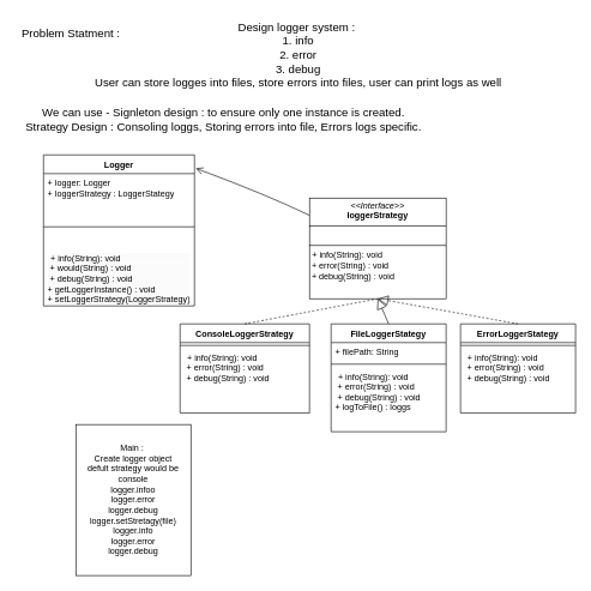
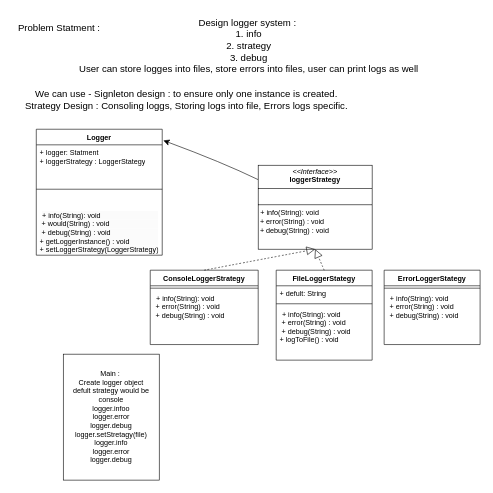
  <mxCell id="0" />
  <mxCell id="1" parent="0" />
- <mxCell id="2" value="Design logger system :&amp;nbsp;&lt;div&gt;1. info&lt;/div&gt;&lt;div&gt;2. error&lt;/div&gt;&lt;div&gt;3. debug&lt;/div&gt;&lt;div&gt;User can store logges into files, store errors into files, user can print logs as well&lt;/div&gt;&lt;div&gt;&lt;br&gt;&lt;/div&gt;" style="text;html=1;align=center;verticalAlign=middle;resizable=0;points=[];autosize=1;strokeColor=none;fillColor=none;fontSize=16;" vertex="1" parent="1"><mxGeometry x="119" y="20" width="590" height="130" as="geometry" /></mxCell>
+ <mxCell id="2" value="Design logger system :&amp;nbsp;&lt;div&gt;1. info&lt;/div&gt;&lt;div&gt;2. strategy&lt;/div&gt;&lt;div&gt;3. debug&lt;/div&gt;&lt;div&gt;User can store logges into files, store errors into files, user can print logs as well&lt;/div&gt;&lt;div&gt;&lt;br&gt;&lt;/div&gt;" style="text;html=1;align=center;verticalAlign=middle;resizable=0;points=[];autosize=1;strokeColor=none;fillColor=none;fontSize=16;" vertex="1" parent="1"><mxGeometry x="119" y="20" width="590" height="130" as="geometry" /></mxCell>
  <mxCell id="3" value="Problem Statment :&amp;nbsp;" style="text;html=1;align=center;verticalAlign=middle;resizable=0;points=[];autosize=1;strokeColor=none;fillColor=none;fontSize=16;" vertex="1" parent="1"><mxGeometry x="20" y="30" width="160" height="30" as="geometry" /></mxCell>
- <mxCell id="4" value="We can use - Signleton design : to ensure only one instance is created.&lt;div&gt;Strategy Design : Consoling loggs, Storing errors into file, Errors logs specific.&lt;/div&gt;" style="text;html=1;align=center;verticalAlign=middle;resizable=0;points=[];autosize=1;strokeColor=none;fillColor=none;fontSize=16;" vertex="1" parent="1"><mxGeometry x="30" y="140" width="560" height="50" as="geometry" /></mxCell>
+ <mxCell id="4" value="We can use - Signleton design : to ensure only one instance is created.&lt;div&gt;Strategy Design : Consoling loggs, Storing logs into file, Errors logs specific.&lt;/div&gt;" style="text;html=1;align=center;verticalAlign=middle;resizable=0;points=[];autosize=1;strokeColor=none;fillColor=none;fontSize=16;" vertex="1" parent="1"><mxGeometry x="30" y="140" width="560" height="50" as="geometry" /></mxCell>
  <mxCell id="5" value="Logger" style="swimlane;fontStyle=1;align=center;verticalAlign=top;childLayout=stackLayout;horizontal=1;startSize=26;horizontalStack=0;resizeParent=1;resizeParentMax=0;resizeLast=0;collapsible=1;marginBottom=0;whiteSpace=wrap;html=1;" vertex="1" parent="1"><mxGeometry x="60" y="215" width="210" height="210" as="geometry" /></mxCell>
- <mxCell id="6" value="+ logger: Logger&lt;div&gt;+ loggerStrategy : LoggerStategy&lt;/div&gt;" style="text;strokeColor=none;fillColor=none;align=left;verticalAlign=top;spacingLeft=4;spacingRight=4;overflow=hidden;rotatable=0;points=[[0,0.5],[1,0.5]];portConstraint=eastwest;whiteSpace=wrap;html=1;" vertex="1" parent="5"><mxGeometry y="26" width="210" height="44" as="geometry" /></mxCell>
+ <mxCell id="6" value="+ logger: Statment&lt;div&gt;+ loggerStrategy : LoggerStategy&lt;/div&gt;" style="text;strokeColor=none;fillColor=none;align=left;verticalAlign=top;spacingLeft=4;spacingRight=4;overflow=hidden;rotatable=0;points=[[0,0.5],[1,0.5]];portConstraint=eastwest;whiteSpace=wrap;html=1;" vertex="1" parent="5"><mxGeometry y="26" width="210" height="44" as="geometry" /></mxCell>
  <mxCell id="7" value="" style="line;strokeWidth=1;fillColor=none;align=left;verticalAlign=middle;spacingTop=-1;spacingLeft=3;spacingRight=3;rotatable=0;labelPosition=right;points=[];portConstraint=eastwest;strokeColor=inherit;" vertex="1" parent="5"><mxGeometry y="70" width="210" height="60" as="geometry" /></mxCell>
  <mxCell id="8" value="&lt;p style=&quot;forced-color-adjust: none; color: rgb(0, 0, 0); font-family: Helvetica; font-size: 12px; font-style: normal; font-variant-ligatures: normal; font-variant-caps: normal; font-weight: 400; letter-spacing: normal; orphans: 2; text-align: left; text-indent: 0px; text-transform: none; widows: 2; word-spacing: 0px; -webkit-text-stroke-width: 0px; white-space: normal; background-color: rgb(251, 251, 251); text-decoration-thickness: initial; text-decoration-style: initial; text-decoration-color: initial; margin: 0px 0px 0px 4px;&quot;&gt;+ info(String): void&lt;/p&gt;&lt;div style=&quot;forced-color-adjust: none; color: rgb(0, 0, 0); font-family: Helvetica; font-size: 12px; font-style: normal; font-variant-ligatures: normal; font-variant-caps: normal; font-weight: 400; letter-spacing: normal; orphans: 2; text-align: left; text-indent: 0px; text-transform: none; widows: 2; word-spacing: 0px; -webkit-text-stroke-width: 0px; white-space: normal; background-color: rgb(251, 251, 251); text-decoration-thickness: initial; text-decoration-style: initial; text-decoration-color: initial;&quot;&gt;&amp;nbsp;+ would(String) : void&lt;/div&gt;&lt;div style=&quot;forced-color-adjust: none; color: rgb(0, 0, 0); font-family: Helvetica; font-size: 12px; font-style: normal; font-variant-ligatures: normal; font-variant-caps: normal; font-weight: 400; letter-spacing: normal; orphans: 2; text-align: left; text-indent: 0px; text-transform: none; widows: 2; word-spacing: 0px; -webkit-text-stroke-width: 0px; white-space: normal; background-color: rgb(251, 251, 251); text-decoration-thickness: initial; text-decoration-style: initial; text-decoration-color: initial;&quot;&gt;&amp;nbsp;+ debug(String) : void&lt;/div&gt;&lt;div style=&quot;forced-color-adjust: none; color: rgb(0, 0, 0); font-family: Helvetica; font-size: 12px; font-style: normal; font-variant-ligatures: normal; font-variant-caps: normal; font-weight: 400; letter-spacing: normal; orphans: 2; text-align: left; text-indent: 0px; text-transform: none; widows: 2; word-spacing: 0px; -webkit-text-stroke-width: 0px; white-space: normal; background-color: rgb(251, 251, 251); text-decoration-thickness: initial; text-decoration-style: initial; text-decoration-color: initial;&quot;&gt;+ getLoggerInstance() : void&lt;/div&gt;&lt;div style=&quot;forced-color-adjust: none; color: rgb(0, 0, 0); font-family: Helvetica; font-size: 12px; font-style: normal; font-variant-ligatures: normal; font-variant-caps: normal; font-weight: 400; letter-spacing: normal; orphans: 2; text-align: left; text-indent: 0px; text-transform: none; widows: 2; word-spacing: 0px; -webkit-text-stroke-width: 0px; white-space: normal; background-color: rgb(251, 251, 251); text-decoration-thickness: initial; text-decoration-style: initial; text-decoration-color: initial;&quot;&gt;+ setLoggerStrategy(LoggerStrategy)&lt;/div&gt;" style="text;strokeColor=none;fillColor=none;align=left;verticalAlign=top;spacingLeft=4;spacingRight=4;overflow=hidden;rotatable=0;points=[[0,0.5],[1,0.5]];portConstraint=eastwest;whiteSpace=wrap;html=1;" vertex="1" parent="5"><mxGeometry y="130" width="210" height="80" as="geometry" /></mxCell>
- <mxCell id="9" style="edgeStyle=none;curved=1;rounded=0;orthogonalLoop=1;jettySize=auto;html=1;fontSize=12;startSize=8;endSize=8;entryX=1.009;entryY=0.089;entryDx=0;entryDy=0;entryPerimeter=0;endArrow=open;" edge="1" parent="1" source="10" target="5"><mxGeometry relative="1" as="geometry"><mxPoint x="320" y="340" as="targetPoint" /><Array as="points"><mxPoint x="370" y="270" /></Array></mxGeometry></mxCell>
+ <mxCell id="9" style="edgeStyle=none;curved=1;rounded=0;orthogonalLoop=1;jettySize=auto;html=1;fontSize=12;startSize=8;endSize=8;entryX=1.009;entryY=0.089;entryDx=0;entryDy=0;entryPerimeter=0;" edge="1" parent="1" source="10" target="5"><mxGeometry relative="1" as="geometry"><mxPoint x="320" y="340" as="targetPoint" /><Array as="points"><mxPoint x="370" y="270" /></Array></mxGeometry></mxCell>
  <mxCell id="10" value="&lt;p style=&quot;margin:0px;margin-top:4px;text-align:center;&quot;&gt;&lt;i&gt;&amp;lt;&amp;lt;Interface&amp;gt;&amp;gt;&lt;/i&gt;&lt;br&gt;&lt;b&gt;loggerStrategy&lt;/b&gt;&lt;/p&gt;&lt;hr size=&quot;1&quot; style=&quot;border-style:solid;&quot;&gt;&lt;p style=&quot;margin:0px;margin-left:4px;&quot;&gt;&lt;br&gt;&lt;/p&gt;&lt;hr size=&quot;1&quot; style=&quot;border-style:solid;&quot;&gt;&lt;p style=&quot;margin:0px;margin-left:4px;&quot;&gt;+ info(String): void&lt;/p&gt;&lt;div&gt;&amp;nbsp;+ error(String) : void&lt;/div&gt;&lt;div&gt;&amp;nbsp;+ debug(String) : void&lt;/div&gt;" style="verticalAlign=top;align=left;overflow=fill;html=1;whiteSpace=wrap;" vertex="1" parent="1"><mxGeometry x="430" y="275" width="190" height="140" as="geometry" /></mxCell>
  <mxCell id="11" value="ConsoleLoggerStrategy" style="swimlane;fontStyle=1;align=center;verticalAlign=top;childLayout=stackLayout;horizontal=1;startSize=26;horizontalStack=0;resizeParent=1;resizeParentMax=0;resizeLast=0;collapsible=1;marginBottom=0;whiteSpace=wrap;html=1;" vertex="1" parent="1"><mxGeometry x="250" y="450" width="180" height="124" as="geometry" /></mxCell>
  <mxCell id="12" value="" style="line;strokeWidth=1;fillColor=none;align=left;verticalAlign=middle;spacingTop=-1;spacingLeft=3;spacingRight=3;rotatable=0;labelPosition=right;points=[];portConstraint=eastwest;strokeColor=inherit;" vertex="1" parent="11"><mxGeometry y="26" width="180" height="8" as="geometry" /></mxCell>
  <mxCell id="13" value="&lt;p style=&quot;margin: 0px 0px 0px 4px;&quot;&gt;+ info(String): void&lt;/p&gt;&lt;div&gt;&amp;nbsp;+ error(String) : void&lt;/div&gt;&lt;div&gt;&amp;nbsp;+ debug(String) : void&lt;/div&gt;" style="text;strokeColor=none;fillColor=none;align=left;verticalAlign=top;spacingLeft=4;spacingRight=4;overflow=hidden;rotatable=0;points=[[0,0.5],[1,0.5]];portConstraint=eastwest;whiteSpace=wrap;html=1;" vertex="1" parent="11"><mxGeometry y="34" width="180" height="90" as="geometry" /></mxCell>
  <mxCell id="14" value="FileLoggerStategy" style="swimlane;fontStyle=1;align=center;verticalAlign=top;childLayout=stackLayout;horizontal=1;startSize=26;horizontalStack=0;resizeParent=1;resizeParentMax=0;resizeLast=0;collapsible=1;marginBottom=0;whiteSpace=wrap;html=1;" vertex="1" parent="1"><mxGeometry x="460" y="450" width="160" height="150" as="geometry" /></mxCell>
- <mxCell id="15" value="+ filePath: String" style="text;strokeColor=none;fillColor=none;align=left;verticalAlign=top;spacingLeft=4;spacingRight=4;overflow=hidden;rotatable=0;points=[[0,0.5],[1,0.5]];portConstraint=eastwest;whiteSpace=wrap;html=1;" vertex="1" parent="14"><mxGeometry y="26" width="160" height="26" as="geometry" /></mxCell>
+ <mxCell id="15" value="+ defult: String" style="text;strokeColor=none;fillColor=none;align=left;verticalAlign=top;spacingLeft=4;spacingRight=4;overflow=hidden;rotatable=0;points=[[0,0.5],[1,0.5]];portConstraint=eastwest;whiteSpace=wrap;html=1;" vertex="1" parent="14"><mxGeometry y="26" width="160" height="26" as="geometry" /></mxCell>
  <mxCell id="16" value="" style="line;strokeWidth=1;fillColor=none;align=left;verticalAlign=middle;spacingTop=-1;spacingLeft=3;spacingRight=3;rotatable=0;labelPosition=right;points=[];portConstraint=eastwest;strokeColor=inherit;" vertex="1" parent="14"><mxGeometry y="52" width="160" height="8" as="geometry" /></mxCell>
- <mxCell id="17" value="&lt;p style=&quot;margin: 0px 0px 0px 4px;&quot;&gt;+ info(String): void&lt;/p&gt;&lt;div&gt;&amp;nbsp;+ error(String) : void&lt;/div&gt;&lt;div&gt;&amp;nbsp;+ debug(String) : void&lt;/div&gt;&lt;div&gt;+ logToFile() : loggs&lt;/div&gt;" style="text;strokeColor=none;fillColor=none;align=left;verticalAlign=top;spacingLeft=4;spacingRight=4;overflow=hidden;rotatable=0;points=[[0,0.5],[1,0.5]];portConstraint=eastwest;whiteSpace=wrap;html=1;" vertex="1" parent="14"><mxGeometry y="60" width="160" height="90" as="geometry" /></mxCell>
+ <mxCell id="17" value="&lt;p style=&quot;margin: 0px 0px 0px 4px;&quot;&gt;+ info(String): void&lt;/p&gt;&lt;div&gt;&amp;nbsp;+ error(String) : void&lt;/div&gt;&lt;div&gt;&amp;nbsp;+ debug(String) : void&lt;/div&gt;&lt;div&gt;+ logToFile() : void&lt;/div&gt;" style="text;strokeColor=none;fillColor=none;align=left;verticalAlign=top;spacingLeft=4;spacingRight=4;overflow=hidden;rotatable=0;points=[[0,0.5],[1,0.5]];portConstraint=eastwest;whiteSpace=wrap;html=1;" vertex="1" parent="14"><mxGeometry y="60" width="160" height="90" as="geometry" /></mxCell>
  <mxCell id="18" value="ErrorLoggerStategy" style="swimlane;fontStyle=1;align=center;verticalAlign=top;childLayout=stackLayout;horizontal=1;startSize=26;horizontalStack=0;resizeParent=1;resizeParentMax=0;resizeLast=0;collapsible=1;marginBottom=0;whiteSpace=wrap;html=1;" vertex="1" parent="1"><mxGeometry x="640" y="450" width="160" height="124" as="geometry" /></mxCell>
  <mxCell id="19" value="" style="line;strokeWidth=1;fillColor=none;align=left;verticalAlign=middle;spacingTop=-1;spacingLeft=3;spacingRight=3;rotatable=0;labelPosition=right;points=[];portConstraint=eastwest;strokeColor=inherit;" vertex="1" parent="18"><mxGeometry y="26" width="160" height="8" as="geometry" /></mxCell>
  <mxCell id="20" value="&lt;p style=&quot;margin: 0px 0px 0px 4px;&quot;&gt;+ info(String): void&lt;/p&gt;&lt;div&gt;&amp;nbsp;+ error(String) : void&lt;/div&gt;&lt;div&gt;&amp;nbsp;+ debug(String) : void&lt;/div&gt;" style="text;strokeColor=none;fillColor=none;align=left;verticalAlign=top;spacingLeft=4;spacingRight=4;overflow=hidden;rotatable=0;points=[[0,0.5],[1,0.5]];portConstraint=eastwest;whiteSpace=wrap;html=1;" vertex="1" parent="18"><mxGeometry y="34" width="160" height="90" as="geometry" /></mxCell>
- <mxCell id="21" value="" style="endArrow=none;dashed=1;endFill=0;endSize=12;html=1;rounded=0;fontSize=12;curved=1;exitX=0.5;exitY=0;exitDx=0;exitDy=0;entryX=0.5;entryY=1;entryDx=0;entryDy=0;" edge="1" parent="1" source="11" target="10"><mxGeometry width="160" relative="1" as="geometry"><mxPoint x="330" y="420" as="sourcePoint" /><mxPoint x="490" y="420" as="targetPoint" /></mxGeometry></mxCell>
- <mxCell id="22" value="" style="endArrow=block;dashed=0;endFill=0;endSize=12;html=1;rounded=0;fontSize=12;curved=1;exitX=0.5;exitY=0;exitDx=0;exitDy=0;entryX=0.5;entryY=1;entryDx=0;entryDy=0;" edge="1" parent="1" source="14" target="10"><mxGeometry width="160" relative="1" as="geometry"><mxPoint x="360" y="460" as="sourcePoint" /><mxPoint x="505" y="400" as="targetPoint" /></mxGeometry></mxCell>
- <mxCell id="23" value="" style="endArrow=block;dashed=1;endFill=0;endSize=12;html=1;rounded=0;fontSize=12;curved=1;exitX=0.5;exitY=0;exitDx=0;exitDy=0;entryX=0.5;entryY=1;entryDx=0;entryDy=0;" edge="1" parent="1" source="18" target="10"><mxGeometry width="160" relative="1" as="geometry"><mxPoint x="370" y="470" as="sourcePoint" /><mxPoint x="515" y="410" as="targetPoint" /></mxGeometry></mxCell>
+ <mxCell id="21" value="" style="endArrow=block;dashed=1;endFill=0;endSize=12;html=1;rounded=0;fontSize=12;curved=1;exitX=0.5;exitY=0;exitDx=0;exitDy=0;entryX=0.5;entryY=1;entryDx=0;entryDy=0;" edge="1" parent="1" source="11" target="10"><mxGeometry width="160" relative="1" as="geometry"><mxPoint x="330" y="420" as="sourcePoint" /><mxPoint x="490" y="420" as="targetPoint" /></mxGeometry></mxCell>
+ <mxCell id="22" value="" style="endArrow=block;dashed=1;endFill=0;endSize=12;html=1;rounded=0;fontSize=12;curved=1;exitX=0.5;exitY=0;exitDx=0;exitDy=0;entryX=0.5;entryY=1;entryDx=0;entryDy=0;" edge="1" parent="1" source="14" target="10"><mxGeometry width="160" relative="1" as="geometry"><mxPoint x="360" y="460" as="sourcePoint" /><mxPoint x="505" y="400" as="targetPoint" /></mxGeometry></mxCell>
  <mxCell id="24" value="Main :&amp;nbsp;&lt;div&gt;Create logger object&lt;/div&gt;&lt;div&gt;defult strategy would be console&lt;/div&gt;&lt;div&gt;logger.infoo&lt;/div&gt;&lt;div&gt;logger.error&lt;/div&gt;&lt;div&gt;logger.debug&lt;/div&gt;&lt;div&gt;logger.setStretagy(file)&lt;/div&gt;&lt;div&gt;logger.info&lt;/div&gt;&lt;div&gt;logger.error&lt;/div&gt;&lt;div&gt;logger.debug&lt;/div&gt;" style="rounded=0;whiteSpace=wrap;html=1;" vertex="1" parent="1"><mxGeometry x="105" y="590" width="160" height="210" as="geometry" /></mxCell>
